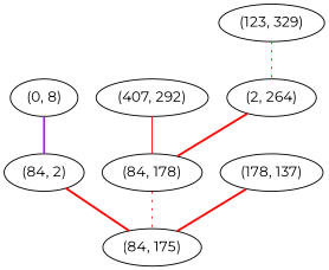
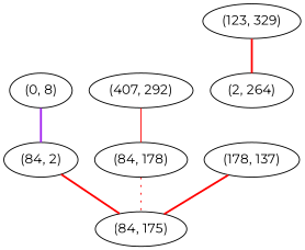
  graph {
    fontname=Montserrat
    node [fontname=Montserrat]
    edge [color=red fontname=Montserrat style=bold weight=1]
    n1 [label="(0, 8)"]
    "(84, 2)"
    "(84, 175)"
    n4 [label="(407, 292)"]
    "(84, 178)"
    n6 [label="(123, 329)"]
    "(2, 264)"
    "(178, 137)"
    n1 -- "(84, 2)" [color=purple weight=4]
    "(84, 2)" -- "(84, 175)"
    n4 -- "(84, 178)" [style=solid]
    "(84, 178)" -- "(84, 175)" [style=dotted]
-   n6 -- "(2, 264)" [style=dotted]
-   "(2, 264)" -- "(84, 178)"
+   n6 -- "(2, 264)"
    "(178, 137)" -- "(84, 175)"
  }
